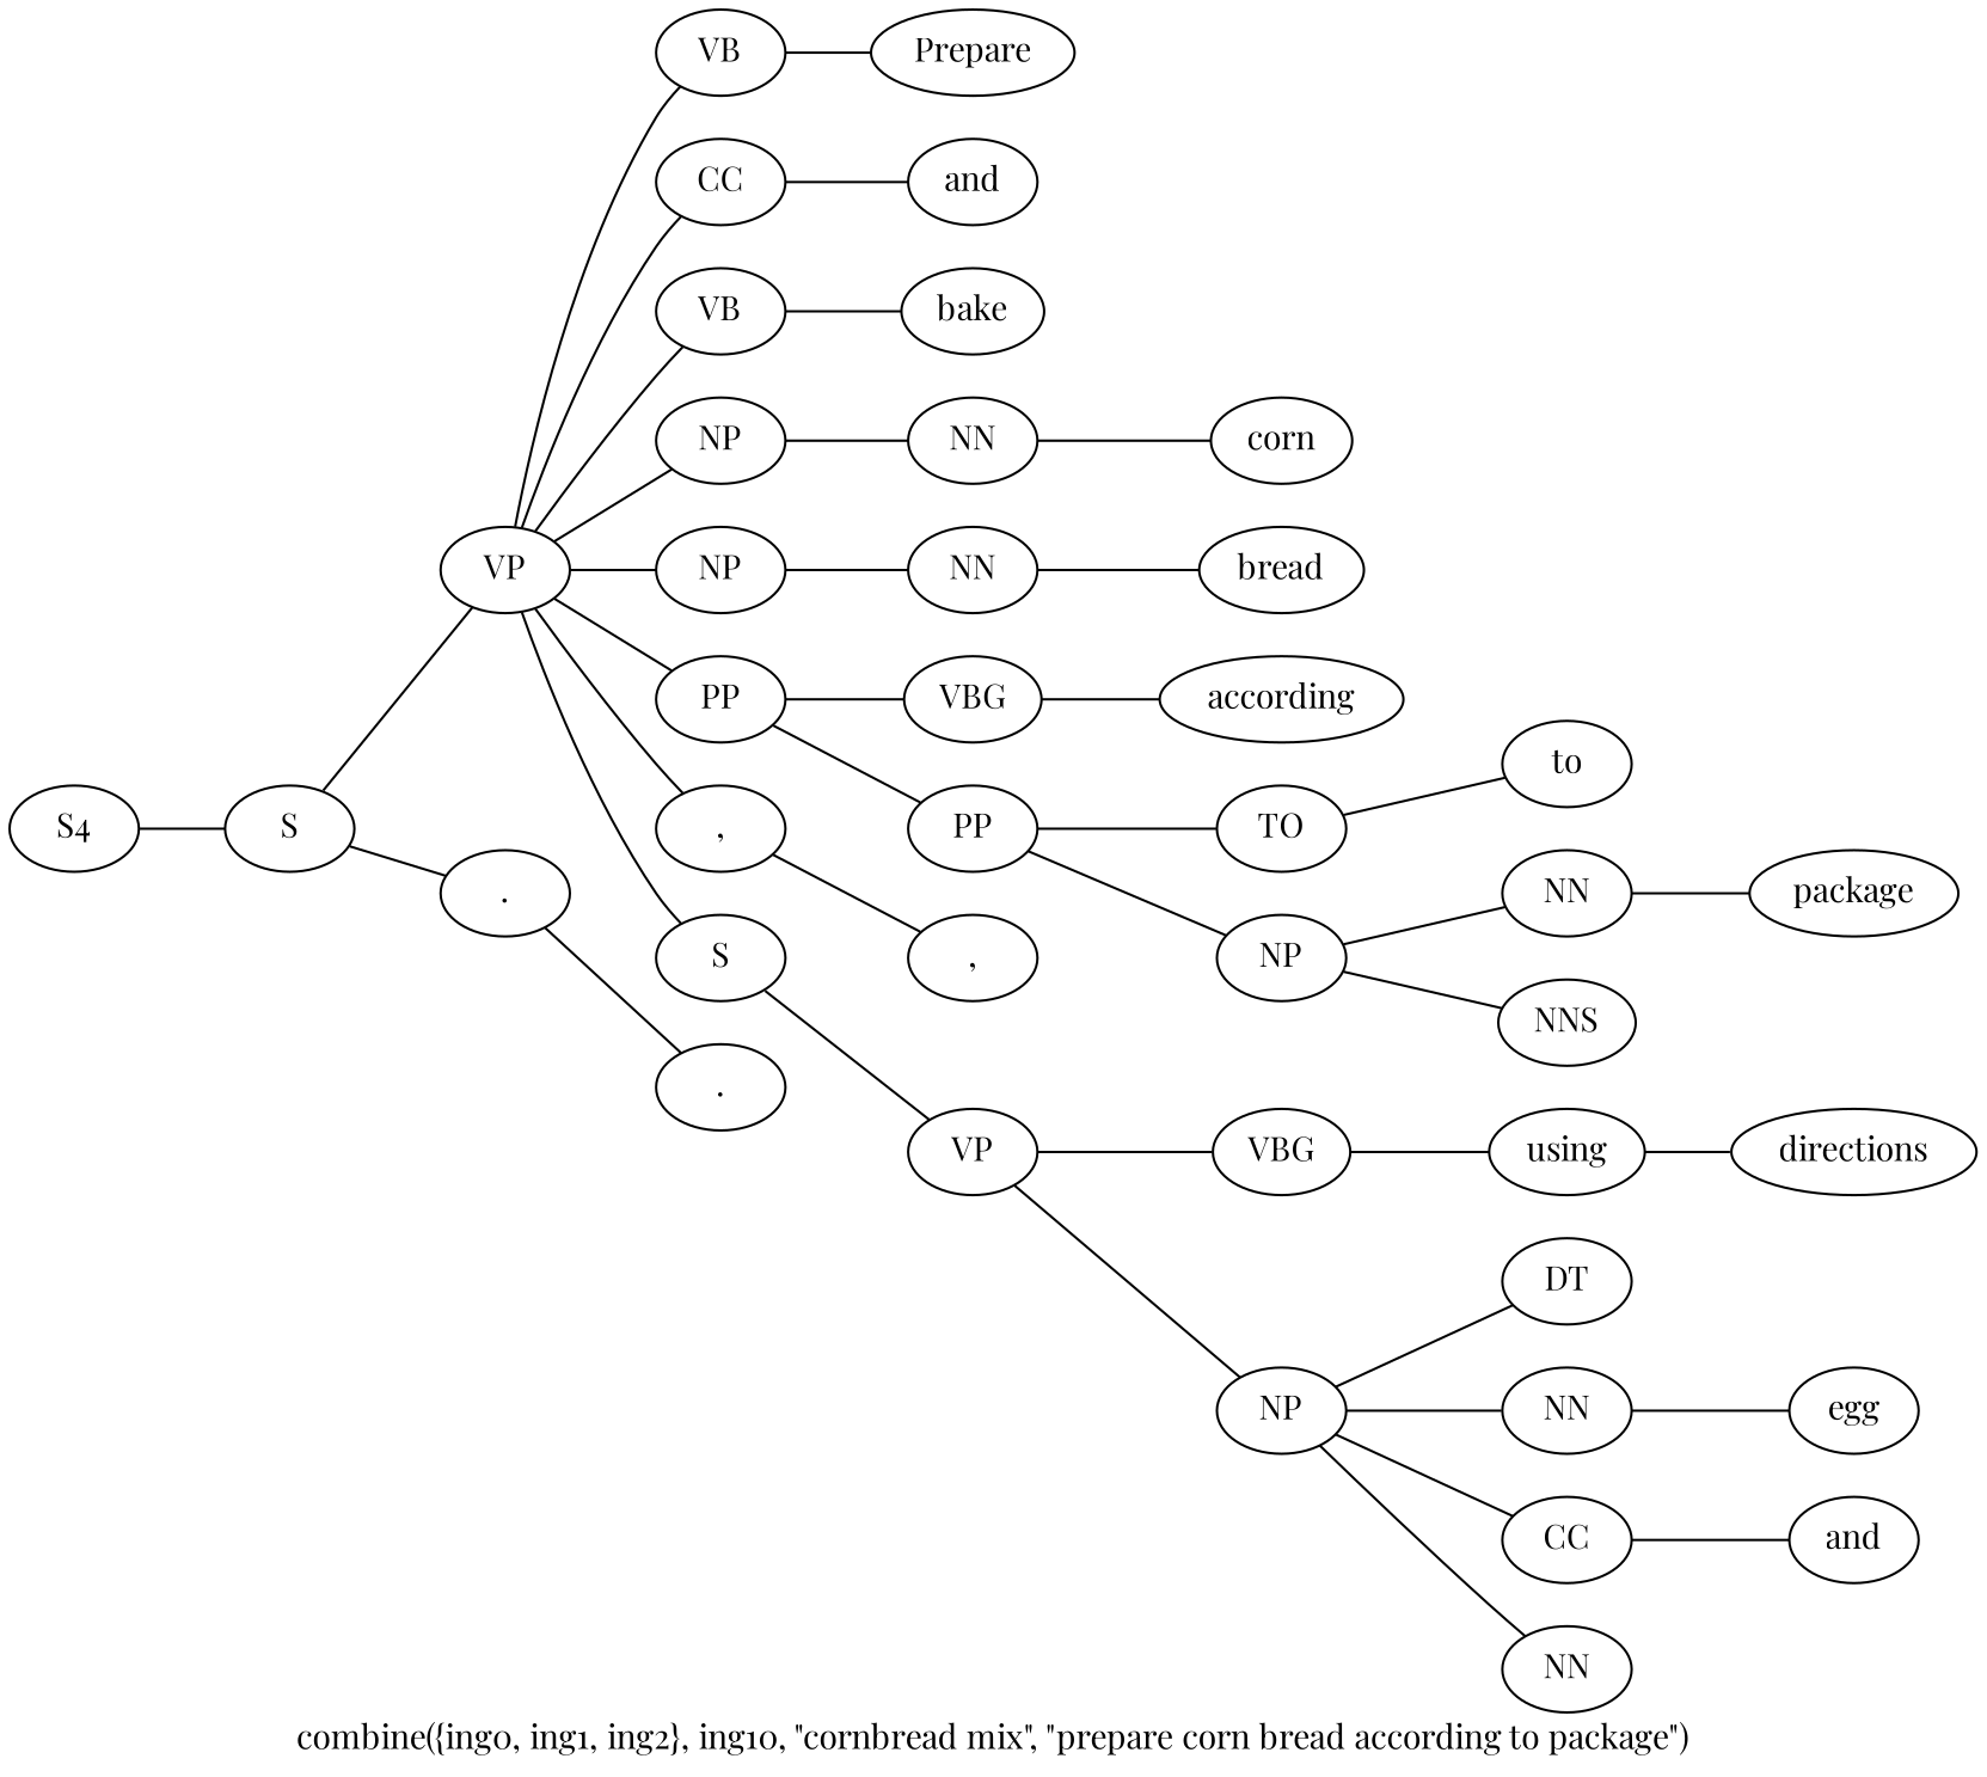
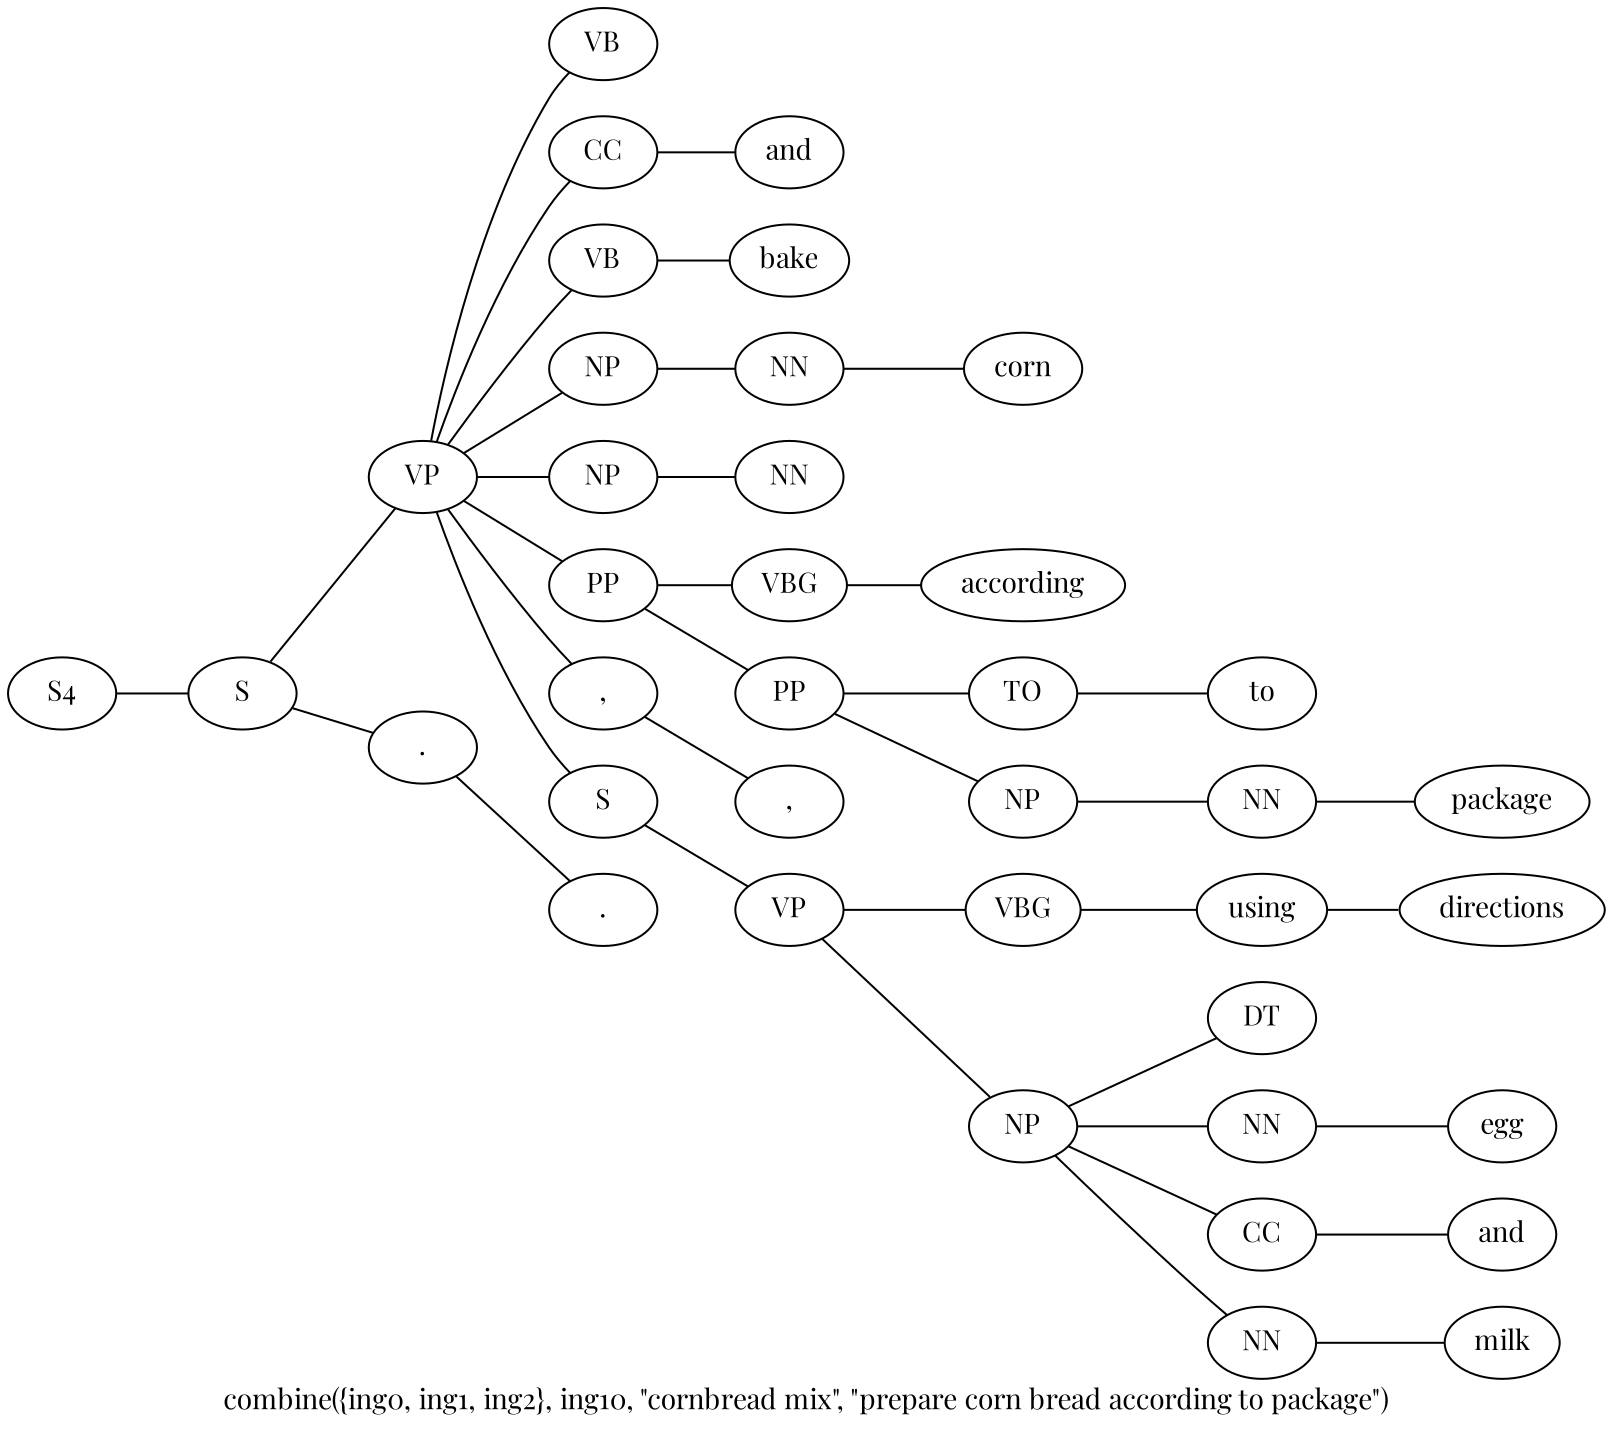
  graph {
    fontname="Playfair Display"
    label="combine({ing0, ing1, ing2}, ing10, \"cornbread mix\", \"prepare corn bread according to package\")"
    rankdir=LR
    node [fontname="Playfair Display"]
    edge [fontname="Playfair Display"]
    n1 [label=S4]
    n2 [label=S]
    n3 [label=VP]
    n4 [label="."]
    n5 [label=VB]
    n6 [label=CC]
    n7 [label=VB]
    n8 [label=NP]
    n9 [label=NP]
    n10 [label=PP]
    n11 [label=","]
    n12 [label=S]
    n13 [label="."]
-   n14 [label=Prepare]
    n15 [label=and]
    n16 [label=bake]
    n17 [label=NN]
    n18 [label=NN]
    n19 [label=VBG]
    n20 [label=PP]
    n21 [label=","]
    n22 [label=VP]
    n23 [label=corn]
-   n24 [label=bread]
    n25 [label=according]
    n26 [label=TO]
    n27 [label=NP]
    n28 [label=to]
    n29 [label=NN]
-   n30 [label=NNS]
    n31 [label=package]
    n32 [label=directions]
    n33 [label=VBG]
    n34 [label=NP]
    n35 [label=using]
    n36 [label=DT]
    n37 [label=NN]
    n38 [label=CC]
    n39 [label=NN]
    n40 [label=egg]
    n41 [label=and]
+   n42 [label=milk]
    n1 -- n2
    n2 -- n3
    n2 -- n4
    n3 -- n5
    n3 -- n6
    n3 -- n7
    n3 -- n8
    n3 -- n9
    n3 -- n10
    n3 -- n11
    n3 -- n12
    n4 -- n13
-   n5 -- n14
    n6 -- n15
    n7 -- n16
    n8 -- n17
    n9 -- n18
    n10 -- n19
    n10 -- n20
    n11 -- n21
    n12 -- n22
    n17 -- n23
-   n18 -- n24
    n19 -- n25
    n20 -- n26
    n20 -- n27
    n22 -- n33
    n22 -- n34
    n26 -- n28
    n27 -- n29
-   n27 -- n30
    n29 -- n31
    n33 -- n35
    n34 -- n36
    n34 -- n37
    n34 -- n38
    n34 -- n39
    n35 -- n32
    n37 -- n40
    n38 -- n41
+   n39 -- n42
  }
